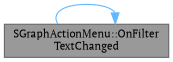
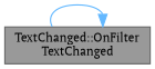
  digraph {
    rankdir=LR
    fontname="PT Serif"
-   n1 [color=gray40 fillcolor=grey60 fontcolor=black fontname="PT Serif" fontsize=10 height=0.2 label="SGraphActionMenu::OnFilter\lTextChanged" shape=box style=filled width=0.4]
+   n1 [color=gray40 fillcolor=grey60 fontcolor=black fontname="PT Serif" fontsize=10 height=0.2 label="TextChanged::OnFilter\lTextChanged" shape=box style=filled width=0.4]
    n1 -> n1 [color=steelblue1 fontname="PT Serif" fontsize=10 labelfontname=Helvetica labelfontsize=10 style=solid]
  }
